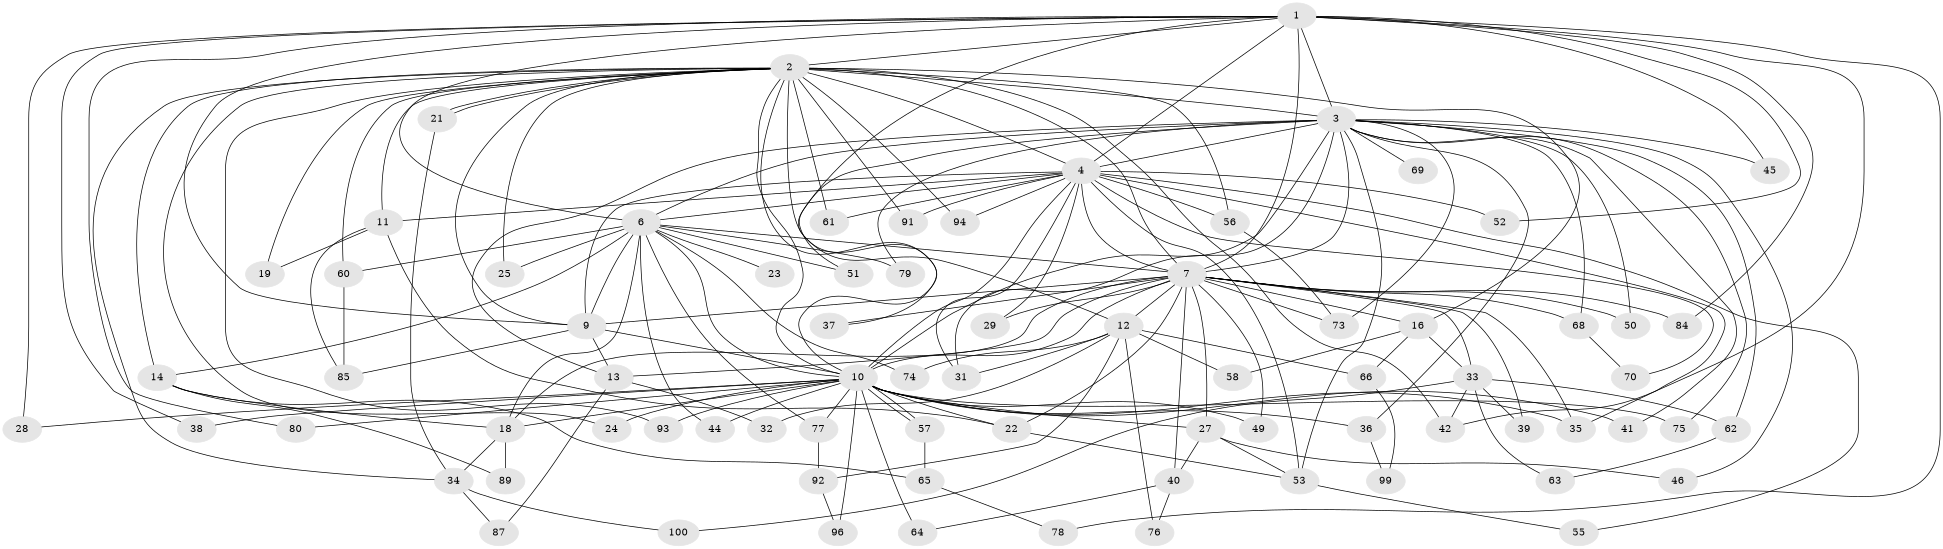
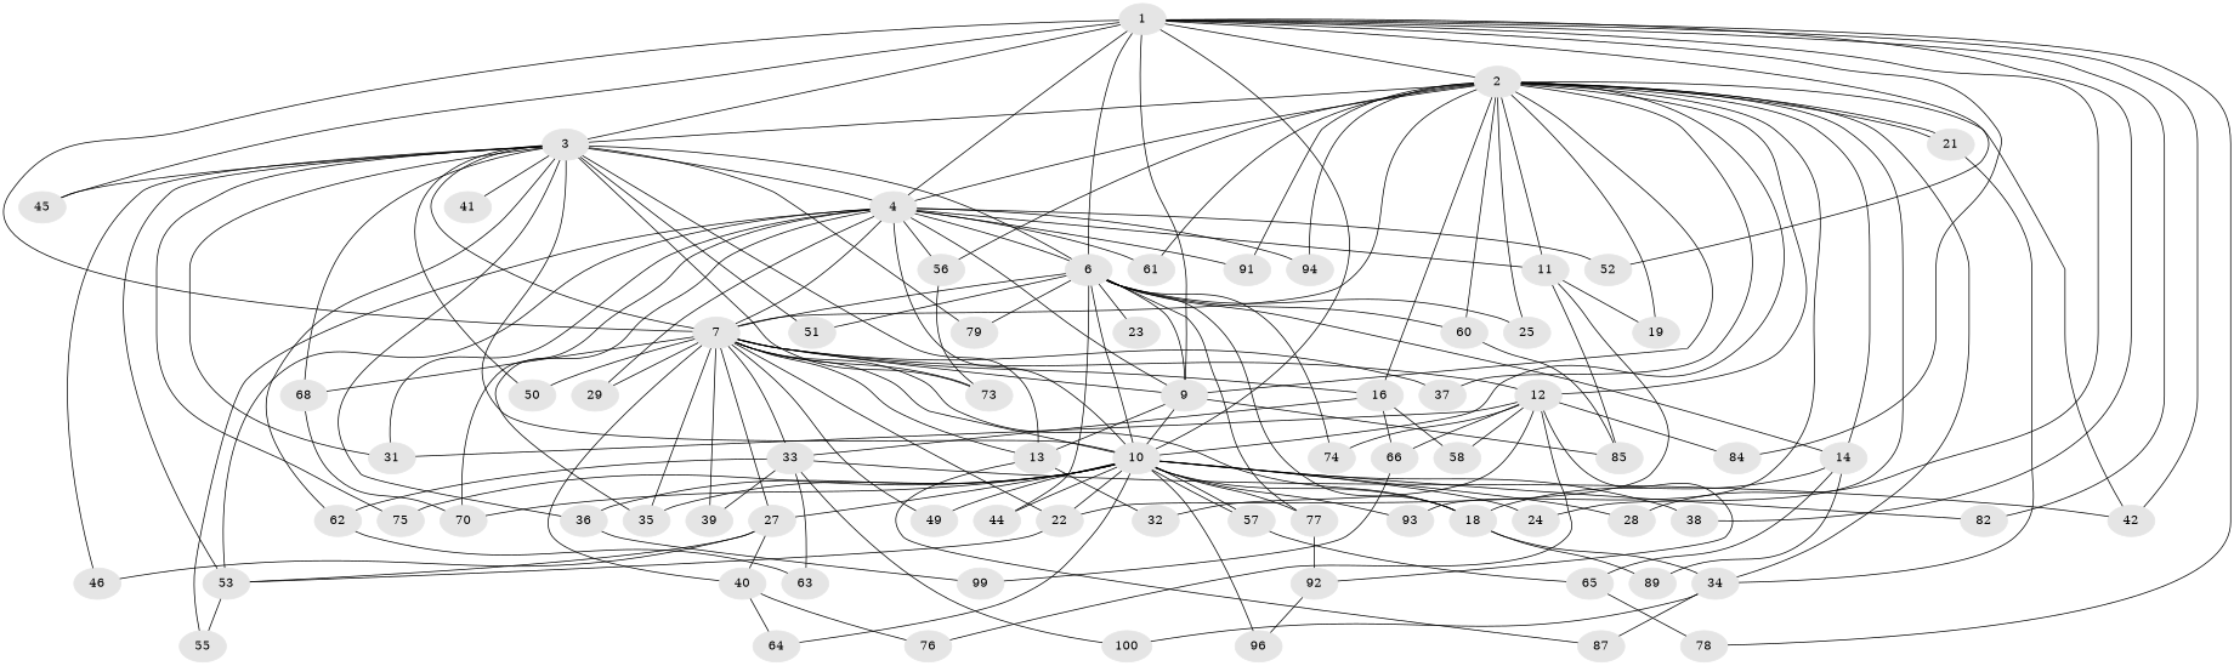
  graph {
    node [color=gray90 style=filled]
    1 [super="+47"]
    2 [super="+72"]
    3 [super="+5"]
    4 [super="+15"]
    6 [super="+20"]
    7 [super="+8"]
    9 [super="+71"]
    10 [super="+17"]
    28
    38
    42
    45
    52
    78
-   80
+   80 [label=82]
    84
    11
    12 [super="+59"]
    14
    16 [super="+30"]
    19
    21 [super="+92"]
    24
    25
    34 [super="+82"]
    37
    56
    60
    61
    91 [super="+97"]
    93
    94
    13 [super="+26"]
    36
    41
    n36 [label=53 super="+53"]
    46
    50
    51
    62
    68
-   69
    73 [super="+98"]
    75 [super="+81"]
    79
    31
    29
    35 [super="+83"]
    55
    70
    18 [super="+54"]
    23
    44
    74
    77
    22 [super="+48"]
    27 [super="+88"]
    33 [super="+86"]
    39
    40 [super="+67"]
    49
    85 [super="+95"]
    57
    64
    96
    32
    58
    66
    76
    n70 [label=92]
    65
    89
    87
    100
    99
    63
    1 -- 2
    1 -- 3 [weight=2]
    1 -- 4
    1 -- 6
    1 -- 7 [weight=2]
    1 -- 9
    1 -- 10
    1 -- 28
    1 -- 38
    1 -- 42
    1 -- 45 [weight=2]
    1 -- 52
    1 -- 78
    1 -- 80
    1 -- 84
    2 -- 3 [weight=2]
    2 -- 4
    2 -- 7 [weight=3]
    2 -- 9
    2 -- 10
    2 -- 42
    2 -- 11
    2 -- 12
    2 -- 14
    2 -- 16
    2 -- 19
    2 -- 21
    2 -- 21
    2 -- 24
    2 -- 25
    2 -- 34
    2 -- 37
    2 -- 56
    2 -- 60
    2 -- 61
    2 -- 91
    2 -- 93
    2 -- 94
    3 -- 4 [weight=2]
    3 -- 6 [weight=2]
    3 -- 7 [weight=4]
    3 -- 10 [weight=2]
    3 -- 45
    3 -- 13 [weight=2]
    3 -- 36
    3 -- 41
    3 -- n36
    3 -- 46
    3 -- 50
    3 -- 51
    3 -- 62
    3 -- 68
-   3 -- 69
    3 -- 73
    3 -- 75
    3 -- 79
    3 -- 31 [weight=2]
    4 -- 6
    4 -- 7 [weight=3]
    4 -- 9
    4 -- 10
    4 -- 52
    4 -- 11
    4 -- 56
    4 -- 61
    4 -- 91 [weight=2]
    4 -- 94
    4 -- n36
    4 -- 31
    4 -- 29
    4 -- 35
    4 -- 55
    4 -- 70
    6 -- 7 [weight=2]
    6 -- 9
    6 -- 10 [weight=2]
    6 -- 14
    6 -- 25
    6 -- 60
    6 -- 51
    6 -- 79
    6 -- 18
    6 -- 23
    6 -- 44
    6 -- 74
    6 -- 77
    7 -- 9 [weight=2]
    7 -- 10 [weight=2]
-   7 -- 84
+   12 -- 84
    7 -- 12
    7 -- 16
    7 -- 37
    7 -- 13
    7 -- 50
    7 -- 68
    7 -- 73
    7 -- 29
    7 -- 35
    7 -- 18
    7 -- 22
    7 -- 27
    7 -- 33
    7 -- 39
    7 -- 40 [weight=2]
    7 -- 49
    9 -- 10
    9 -- 13
    9 -- 85
    10 -- 28
    10 -- 38
    10 -- 80
    10 -- 24
    10 -- 93
    10 -- 36
-   10 -- 41
+   10 -- 70
    10 -- 75
    10 -- 35
    10 -- 18
    10 -- 44
    10 -- 77
    10 -- 22
    10 -- 27
    10 -- 49
    10 -- 57
    10 -- 57
    10 -- 64
    10 -- 96
    11 -- 19
    11 -- 22
    11 -- 85
    12 -- 31
    12 -- 74
    12 -- 32
    12 -- 58
    12 -- 66
    12 -- 76
    12 -- n70
    14 -- 18
    14 -- 65
    14 -- 89
    16 -- 33
    16 -- 58
    16 -- 66
    21 -- 34
    34 -- 87
    34 -- 100
    56 -- 73
    60 -- 85
    13 -- 32
    13 -- 87
    36 -- 99
    n36 -- 55
    62 -- 63
    68 -- 70
    18 -- 34
    18 -- 89
    77 -- n70
    22 -- n36
    27 -- n36
    27 -- 46
    27 -- 40
    33 -- 42
    33 -- 62
    33 -- 39
    33 -- 100
    33 -- 63
    40 -- 64
    40 -- 76
    57 -- 65
    66 -- 99
    n70 -- 96
    65 -- 78
  }
